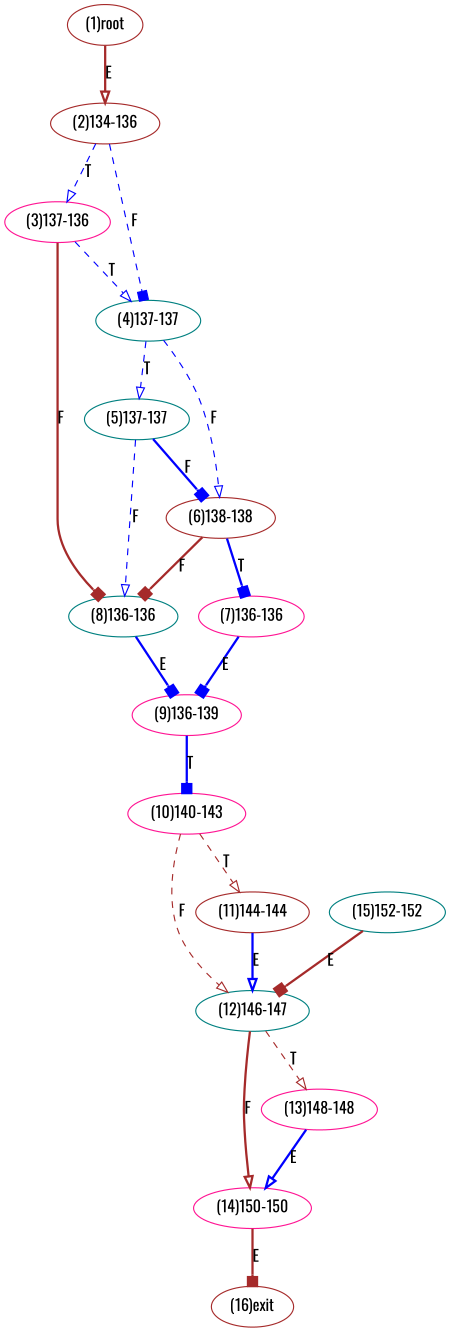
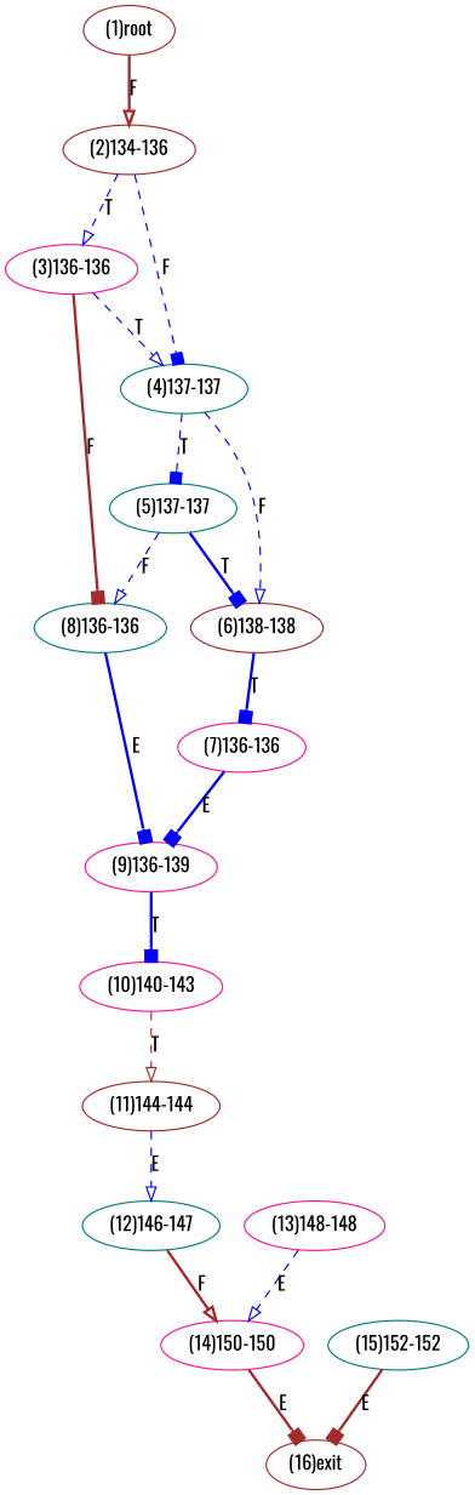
  digraph {
    fontname=Oswald
    node [color=deeppink fontname=Oswald]
    edge [arrowhead=onormal color=blue fontname=Oswald style=bold]
    n1 [color=brown label="(1)root"]
    n2 [color=brown label="(2)134-136"]
-   n3 [label="(3)137-136"]
+   n3 [label="(3)136-136"]
    n4 [color=teal label="(4)137-137"]
    n5 [color=teal label="(8)136-136"]
    n6 [color=teal label="(5)137-137"]
    n7 [color=brown label="(6)138-138"]
    n8 [label="(9)136-139"]
    n9 [label="(7)136-136"]
    n10 [label="(10)140-143"]
    n11 [color=brown label="(11)144-144"]
    n12 [color=teal label="(12)146-147"]
    n13 [color=teal label="(15)152-152"]
    n14 [color=brown label="(16)exit"]
    n15 [label="(13)148-148"]
    n16 [label="(14)150-150"]
-   n1 -> n2 [color=brown label=E]
+   n1 -> n2 [color=brown label=F]
    n2 -> n3 [label=T style=dashed]
    n2 -> n4 [arrowhead=box label=F style=dashed]
    n3 -> n4 [label=T style=dashed]
    n3 -> n5 [arrowhead=box color=brown label=F]
-   n4 -> n6 [label=T style=dashed]
+   n4 -> n6 [arrowhead=box label=T style=dashed]
    n4 -> n7 [label=F style=dashed]
    n5 -> n8 [arrowhead=box label=E]
    n6 -> n5 [label=F style=dashed]
-   n6 -> n7 [arrowhead=box label=F]
-   n7 -> n5 [arrowhead=box color=brown label=F]
+   n6 -> n7 [arrowhead=box label=T]
    n7 -> n9 [arrowhead=box label=T]
    n8 -> n10 [arrowhead=box label=T]
    n9 -> n8 [arrowhead=box label=E]
    n10 -> n11 [color=brown label=T style=dashed]
-   n10 -> n12 [color=brown label=F style=dashed]
-   n11 -> n12 [label=E]
-   n12 -> n15 [color=brown label=T style=dashed]
+   n11 -> n12 [label=E style=dashed]
    n12 -> n16 [color=brown label=F]
-   n13 -> n12 [arrowhead=box color=brown label=E]
-   n15 -> n16 [label=E]
+   n13 -> n14 [arrowhead=box color=brown label=E]
+   n15 -> n16 [label=E style=dashed]
    n16 -> n14 [arrowhead=box color=brown label=E]
  }
